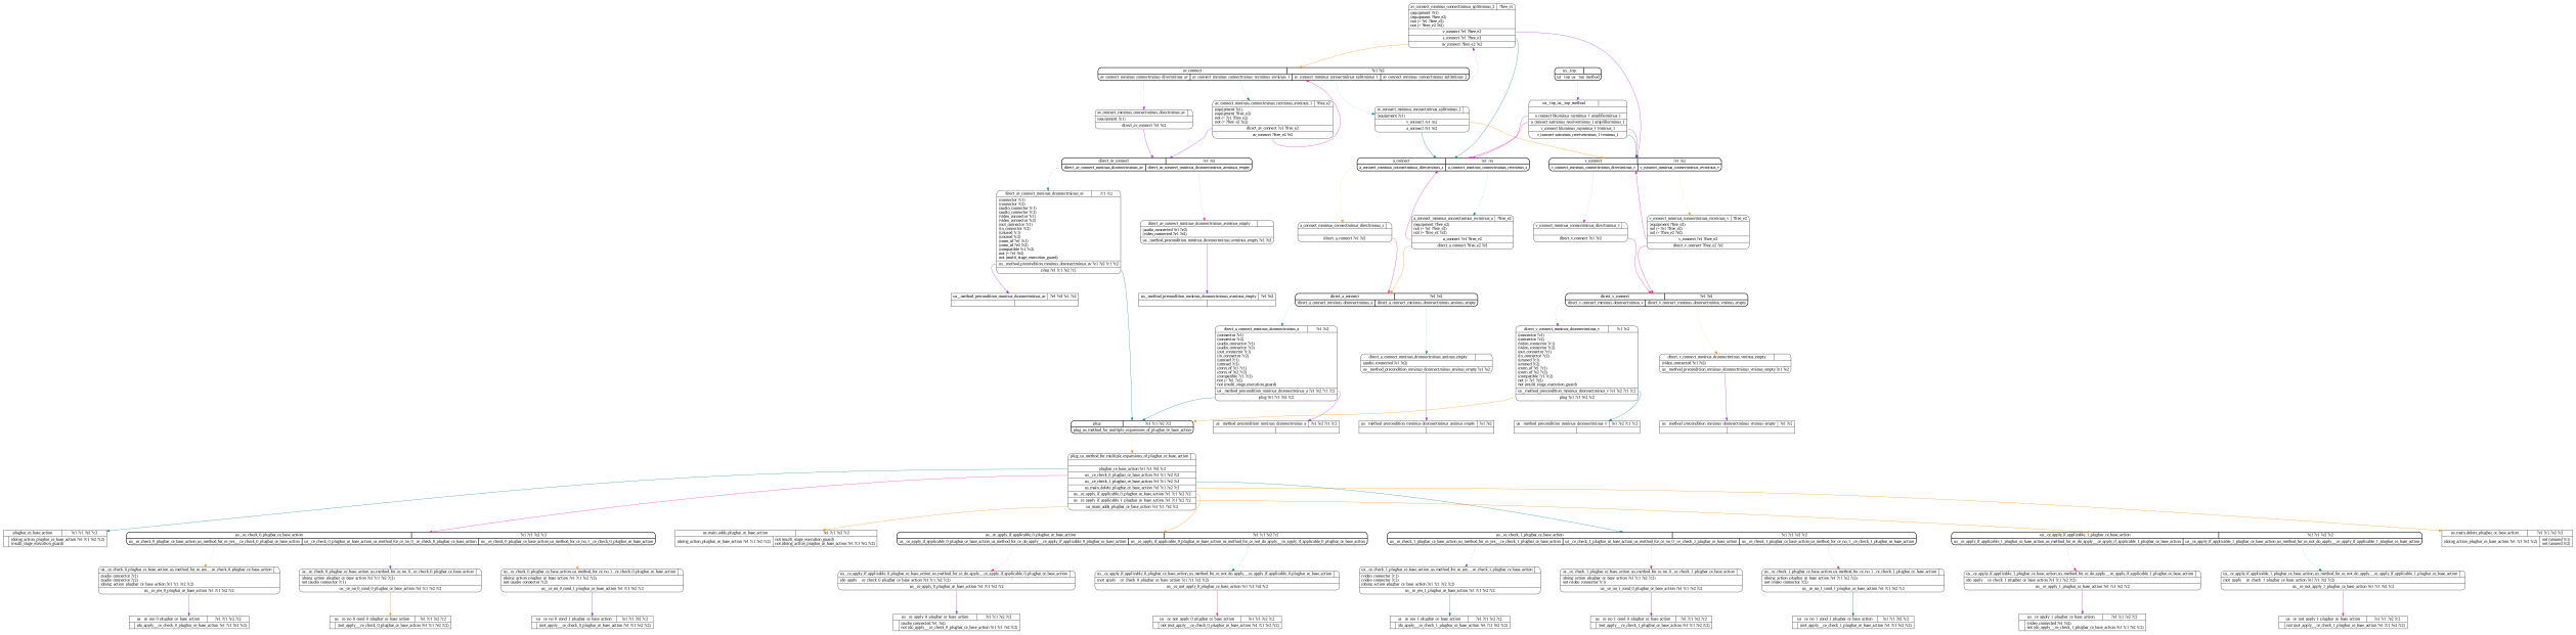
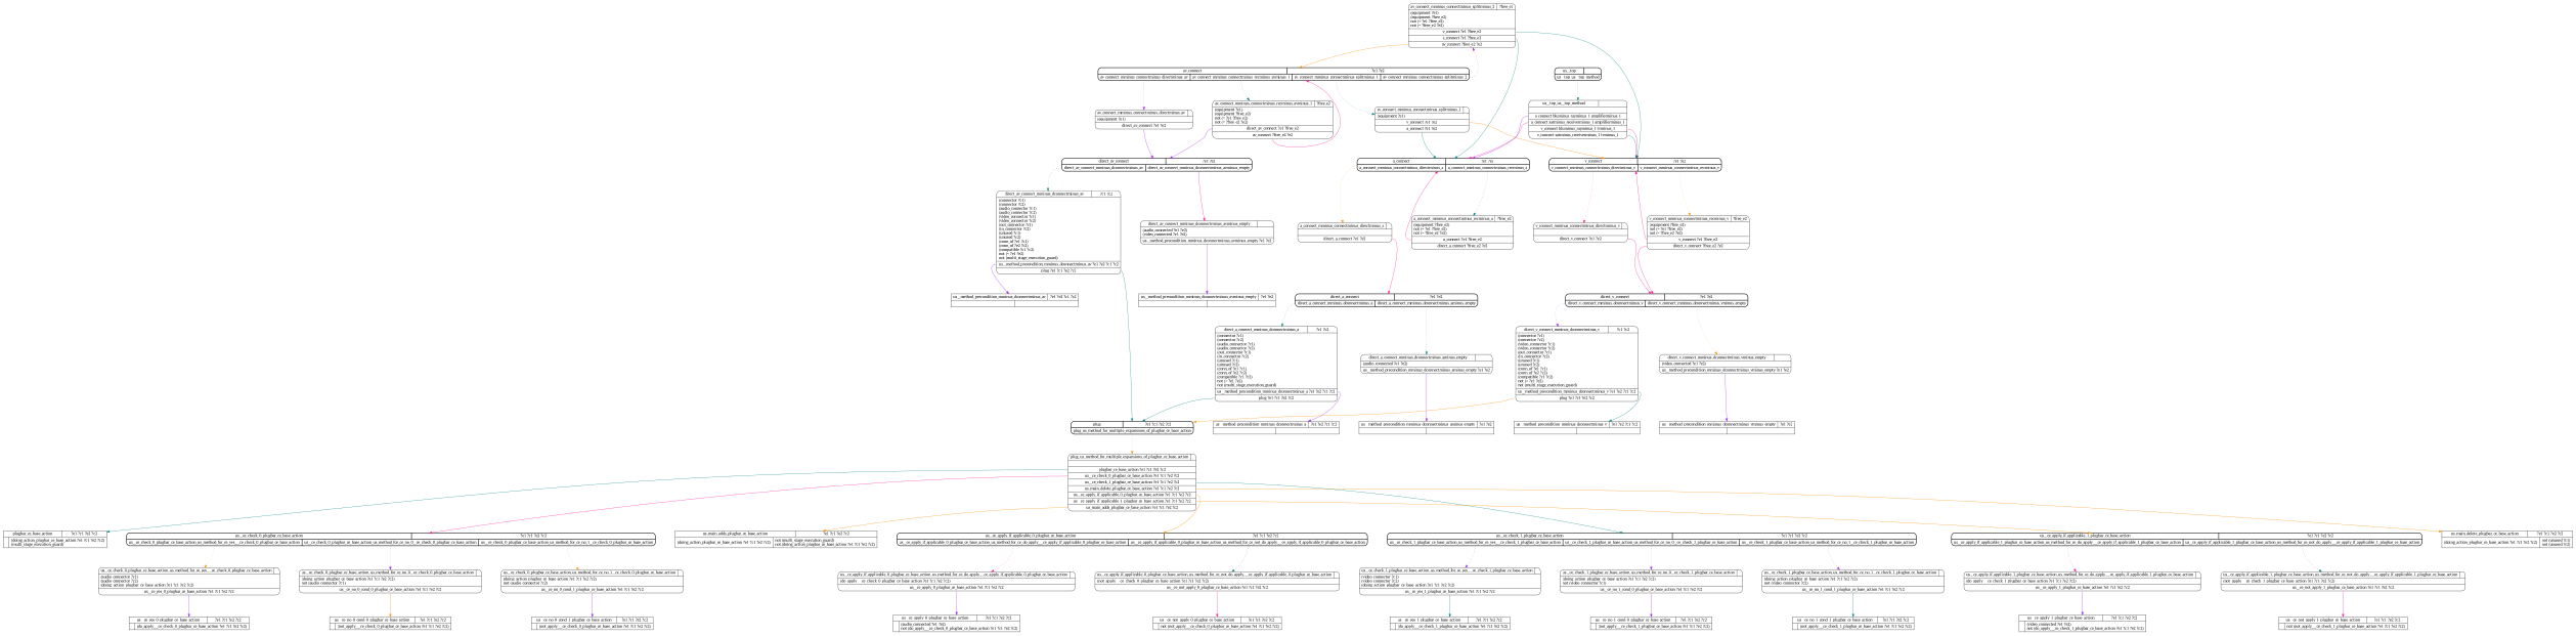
  digraph {
    fontname="PT Serif"
    nodesep=1
    ranksep=1
    node [fontname="PT Serif" shape=Mrecord]
    edge [color=purple fontname="PT Serif" tailport=n0]
    n1 [label="{{us__ce_yes_0_plugbar_ce_base_action|?e1 ?c1 ?e2 ?c2}|{|(do_apply___ce_check_0_plugbar_ce_base_action ?e1 ?c1 ?e2 ?c2)\l}}" shape=record]
    n2 [label="{{us__ce_no_0_cond_0_plugbar_ce_base_action|?e1 ?c1 ?e2 ?c2}|{|(not_apply___ce_check_0_plugbar_ce_base_action ?e1 ?c1 ?e2 ?c2)\l}}" shape=record]
    n3 [label="{{us__ce_no_0_cond_1_plugbar_ce_base_action|?e1 ?c1 ?e2 ?c2}|{|(not_apply___ce_check_0_plugbar_ce_base_action ?e1 ?c1 ?e2 ?c2)\l}}" shape=record]
    n4 [label="{{us__ce_apply_0_plugbar_ce_base_action|?e1 ?c1 ?e2 ?c2}|{|(audio_connected ?e1 ?e2)\lnot (do_apply___ce_check_0_plugbar_ce_base_action ?e1 ?c1 ?e2 ?c2)\l}}" shape=record]
    n5 [label="{{us__ce_not_apply_0_plugbar_ce_base_action|?e1 ?c1 ?e2 ?c2}|{|not (not_apply___ce_check_0_plugbar_ce_base_action ?e1 ?c1 ?e2 ?c2)\l}}" shape=record]
    n6 [label="{{us__ce_yes_1_plugbar_ce_base_action|?e1 ?c1 ?e2 ?c2}|{|(do_apply___ce_check_1_plugbar_ce_base_action ?e1 ?c1 ?e2 ?c2)\l}}" shape=record]
    n7 [label="{{us__ce_no_1_cond_0_plugbar_ce_base_action|?e1 ?c1 ?e2 ?c2}|{|(not_apply___ce_check_1_plugbar_ce_base_action ?e1 ?c1 ?e2 ?c2)\l}}" shape=record]
    n8 [label="{{us__ce_no_1_cond_1_plugbar_ce_base_action|?e1 ?c1 ?e2 ?c2}|{|(not_apply___ce_check_1_plugbar_ce_base_action ?e1 ?c1 ?e2 ?c2)\l}}" shape=record]
    n9 [label="{{us__ce_apply_1_plugbar_ce_base_action|?e1 ?c1 ?e2 ?c2}|{|(video_connected ?e1 ?e2)\lnot (do_apply___ce_check_1_plugbar_ce_base_action ?e1 ?c1 ?e2 ?c2)\l}}" shape=record]
    n10 [label="{{us__ce_not_apply_1_plugbar_ce_base_action|?e1 ?c1 ?e2 ?c2}|{|not (not_apply___ce_check_1_plugbar_ce_base_action ?e1 ?c1 ?e2 ?c2)\l}}" shape=record]
    n11 [label="{{us_main_delete_plugbar_ce_base_action|?e1 ?c1 ?e2 ?c2}|{(doing_action_plugbar_ce_base_action ?e1 ?c1 ?e2 ?c2)\l|not (unused ?c1)\lnot (unused ?c2)\l}}" shape=record]
    n12 [label="{{us_main_adds_plugbar_ce_base_action|?e1 ?c1 ?e2 ?c2}|{(doing_action_plugbar_ce_base_action ?e1 ?c1 ?e2 ?c2)\l|not (multi_stage_execution_guard)\lnot (doing_action_plugbar_ce_base_action ?e1 ?c1 ?e2 ?c2)\l}}" shape=record]
    n13 [label="{{plugbar_ce_base_action|?e1 ?c1 ?e2 ?c2}|{|(doing_action_plugbar_ce_base_action ?e1 ?c1 ?e2 ?c2)\l(multi_stage_execution_guard)\l}}" shape=record]
    n14 [label="{{us__method_precondition_mminus_dconnectminus_a|?e1 ?e2 ?c1 ?c2}|{|}}" shape=record]
    n15 [label="{{us__method_precondition_mminus_dconnectminus_aminus_empty|?e1 ?e2}|{|}}" shape=record]
    n16 [label="{{us__method_precondition_mminus_dconnectminus_av|?e1 ?e2 ?c1 ?c2}|{|}}" shape=record]
    n17 [label="{{us__method_precondition_mminus_dconnectminus_avminus_empty|?e1 ?e2}|{|}}" shape=record]
    n18 [label="{{us__method_precondition_mminus_dconnectminus_v|?e1 ?e2 ?c1 ?c2}|{|}}" shape=record]
    n19 [label="{{us__method_precondition_mminus_dconnectminus_vminus_empty|?e1 ?e2}|{|}}" shape=record]
    n20 [label="{{us__ce_check_0_plugbar_ce_base_action|?e1 ?c1 ?e2 ?c2}|{<n0>us__ce_check_0_plugbar_ce_base_action_us_method_for_ce_yes___ce_check_0_plugbar_ce_base_action|<n1>us__ce_check_0_plugbar_ce_base_action_us_method_for_ce_no_0__ce_check_0_plugbar_ce_base_action|<n2>us__ce_check_0_plugbar_ce_base_action_us_method_for_ce_no_1__ce_check_0_plugbar_ce_base_action}}" style=bold]
    n21 [label="{{us__ce_check_0_plugbar_ce_base_action_us_method_for_ce_yes___ce_check_0_plugbar_ce_base_action|}|(audio_connector ?c1)\l(audio_connector ?c2)\l(doing_action_plugbar_ce_base_action ?e1 ?c1 ?e2 ?c2)\l|<n0>us__ce_yes_0_plugbar_ce_base_action ?e1 ?c1 ?e2 ?c2}"]
    n22 [label="{{us__ce_check_0_plugbar_ce_base_action_us_method_for_ce_no_0__ce_check_0_plugbar_ce_base_action|}|(doing_action_plugbar_ce_base_action ?e1 ?c1 ?e2 ?c2)\lnot (audio_connector ?c1)\l|<n0>us__ce_no_0_cond_0_plugbar_ce_base_action ?e1 ?c1 ?e2 ?c2}"]
    n23 [label="{{us__ce_check_0_plugbar_ce_base_action_us_method_for_ce_no_1__ce_check_0_plugbar_ce_base_action|}|(doing_action_plugbar_ce_base_action ?e1 ?c1 ?e2 ?c2)\lnot (audio_connector ?c2)\l|<n0>us__ce_no_0_cond_1_plugbar_ce_base_action ?e1 ?c1 ?e2 ?c2}"]
    n24 [label="{{us__ce_apply_if_applicable_0_plugbar_ce_base_action|?e1 ?c1 ?e2 ?c2}|{<n0>us__ce_apply_if_applicable_0_plugbar_ce_base_action_us_method_for_ce_do_apply___ce_apply_if_applicable_0_plugbar_ce_base_action|<n1>us__ce_apply_if_applicable_0_plugbar_ce_base_action_us_method_for_ce_not_do_apply___ce_apply_if_applicable_0_plugbar_ce_base_action}}" style=bold]
    n25 [label="{{us__ce_apply_if_applicable_0_plugbar_ce_base_action_us_method_for_ce_do_apply___ce_apply_if_applicable_0_plugbar_ce_base_action|}|(do_apply___ce_check_0_plugbar_ce_base_action ?e1 ?c1 ?e2 ?c2)\l|<n0>us__ce_apply_0_plugbar_ce_base_action ?e1 ?c1 ?e2 ?c2}"]
    n26 [label="{{us__ce_apply_if_applicable_0_plugbar_ce_base_action_us_method_for_ce_not_do_apply___ce_apply_if_applicable_0_plugbar_ce_base_action|}|(not_apply___ce_check_0_plugbar_ce_base_action ?e1 ?c1 ?e2 ?c2)\l|<n0>us__ce_not_apply_0_plugbar_ce_base_action ?e1 ?c1 ?e2 ?c2}"]
    n27 [label="{{us__ce_check_1_plugbar_ce_base_action|?e1 ?c1 ?e2 ?c2}|{<n0>us__ce_check_1_plugbar_ce_base_action_us_method_for_ce_yes___ce_check_1_plugbar_ce_base_action|<n1>us__ce_check_1_plugbar_ce_base_action_us_method_for_ce_no_0__ce_check_1_plugbar_ce_base_action|<n2>us__ce_check_1_plugbar_ce_base_action_us_method_for_ce_no_1__ce_check_1_plugbar_ce_base_action}}" style=bold]
    n28 [label="{{us__ce_check_1_plugbar_ce_base_action_us_method_for_ce_yes___ce_check_1_plugbar_ce_base_action|}|(video_connector ?c1)\l(video_connector ?c2)\l(doing_action_plugbar_ce_base_action ?e1 ?c1 ?e2 ?c2)\l|<n0>us__ce_yes_1_plugbar_ce_base_action ?e1 ?c1 ?e2 ?c2}"]
    n29 [label="{{us__ce_check_1_plugbar_ce_base_action_us_method_for_ce_no_0__ce_check_1_plugbar_ce_base_action|}|(doing_action_plugbar_ce_base_action ?e1 ?c1 ?e2 ?c2)\lnot (video_connector ?c1)\l|<n0>us__ce_no_1_cond_0_plugbar_ce_base_action ?e1 ?c1 ?e2 ?c2}"]
    n30 [label="{{us__ce_check_1_plugbar_ce_base_action_us_method_for_ce_no_1__ce_check_1_plugbar_ce_base_action|}|(doing_action_plugbar_ce_base_action ?e1 ?c1 ?e2 ?c2)\lnot (video_connector ?c2)\l|<n0>us__ce_no_1_cond_1_plugbar_ce_base_action ?e1 ?c1 ?e2 ?c2}"]
    n31 [label="{{us__ce_apply_if_applicable_1_plugbar_ce_base_action|?e1 ?c1 ?e2 ?c2}|{<n0>us__ce_apply_if_applicable_1_plugbar_ce_base_action_us_method_for_ce_do_apply___ce_apply_if_applicable_1_plugbar_ce_base_action|<n1>us__ce_apply_if_applicable_1_plugbar_ce_base_action_us_method_for_ce_not_do_apply___ce_apply_if_applicable_1_plugbar_ce_base_action}}" style=bold]
    n32 [label="{{us__ce_apply_if_applicable_1_plugbar_ce_base_action_us_method_for_ce_do_apply___ce_apply_if_applicable_1_plugbar_ce_base_action|}|(do_apply___ce_check_1_plugbar_ce_base_action ?e1 ?c1 ?e2 ?c2)\l|<n0>us__ce_apply_1_plugbar_ce_base_action ?e1 ?c1 ?e2 ?c2}"]
    n33 [label="{{us__ce_apply_if_applicable_1_plugbar_ce_base_action_us_method_for_ce_not_do_apply___ce_apply_if_applicable_1_plugbar_ce_base_action|}|(not_apply___ce_check_1_plugbar_ce_base_action ?e1 ?c1 ?e2 ?c2)\l|<n0>us__ce_not_apply_1_plugbar_ce_base_action ?e1 ?c1 ?e2 ?c2}"]
    n34 [label="{{plug|?e1 ?c1 ?e2 ?c2}|{<n0>plug_us_method_for_multiple_expansions_of_plugbar_ce_base_action}}" style=bold]
    n35 [label="{{plug_us_method_for_multiple_expansions_of_plugbar_ce_base_action|}||<n0>plugbar_ce_base_action ?e1 ?c1 ?e2 ?c2|<n1>us__ce_check_0_plugbar_ce_base_action ?e1 ?c1 ?e2 ?c2|<n2>us__ce_check_1_plugbar_ce_base_action ?e1 ?c1 ?e2 ?c2|<n3>us_main_delete_plugbar_ce_base_action ?e1 ?c1 ?e2 ?c2|<n4>us__ce_apply_if_applicable_0_plugbar_ce_base_action ?e1 ?c1 ?e2 ?c2|<n5>us__ce_apply_if_applicable_1_plugbar_ce_base_action ?e1 ?c1 ?e2 ?c2|<n6>us_main_adds_plugbar_ce_base_action ?e1 ?c1 ?e2 ?c2}"]
    n36 [label="{{a_connect|?e1 ?e2}|{<n0>a_connect_mminus_connectminus_directminus_a|<n1>a_connect_mminus_connectminus_recminus_a}}" style=bold]
    n37 [label="{{a_connect_mminus_connectminus_directminus_a|}||<n0>direct_a_connect ?e1 ?e2}"]
    n38 [label="{{a_connect_mminus_connectminus_recminus_a|?free_e2}|(equipment ?free_e2)\lnot (= ?e1 ?free_e2)\lnot (= ?free_e2 ?e2)\l|<n0>a_connect ?e1 ?free_e2|<n1>direct_a_connect ?free_e2 ?e2}"]
    n39 [label="{{direct_a_connect|?e1 ?e2}|{<n0>direct_a_connect_mminus_dconnectminus_a|<n1>direct_a_connect_mminus_dconnectminus_aminus_empty}}" style=bold]
    n40 [label="{{direct_a_connect_mminus_dconnectminus_a|?c1 ?c2}|(connector ?c1)\l(connector ?c2)\l(audio_connector ?c1)\l(audio_connector ?c2)\l(out_connector ?c1)\l(in_connector ?c2)\l(unused ?c1)\l(unused ?c2)\l(conn_of ?e1 ?c1)\l(conn_of ?e2 ?c2)\l(compatible ?c1 ?c2)\lnot (= ?e1 ?e2)\lnot (multi_stage_execution_guard)\l|<n0>us__method_precondition_mminus_dconnectminus_a ?e1 ?e2 ?c1 ?c2|<n1>plug ?e1 ?c1 ?e2 ?c2}"]
    n41 [label="{{direct_a_connect_mminus_dconnectminus_aminus_empty|}|(audio_connected ?e1 ?e2)\l|<n0>us__method_precondition_mminus_dconnectminus_aminus_empty ?e1 ?e2}"]
    n42 [label="{{v_connect|?e1 ?e2}|{<n0>v_connect_mminus_connectminus_directminus_v|<n1>v_connect_mminus_connectminus_recminus_v}}" style=bold]
    n43 [label="{{v_connect_mminus_connectminus_directminus_v|}||<n0>direct_v_connect ?e1 ?e2}"]
    n44 [label="{{v_connect_mminus_connectminus_recminus_v|?free_e2}|(equipment ?free_e2)\lnot (= ?e1 ?free_e2)\lnot (= ?free_e2 ?e2)\l|<n0>v_connect ?e1 ?free_e2|<n1>direct_v_connect ?free_e2 ?e2}"]
    n45 [label="{{direct_v_connect|?e1 ?e2}|{<n0>direct_v_connect_mminus_dconnectminus_v|<n1>direct_v_connect_mminus_dconnectminus_vminus_empty}}" style=bold]
    n46 [label="{{direct_v_connect_mminus_dconnectminus_v|?c1 ?c2}|(connector ?c1)\l(connector ?c2)\l(video_connector ?c1)\l(video_connector ?c2)\l(out_connector ?c1)\l(in_connector ?c2)\l(unused ?c1)\l(unused ?c2)\l(conn_of ?e1 ?c1)\l(conn_of ?e2 ?c2)\l(compatible ?c1 ?c2)\lnot (= ?e1 ?e2)\lnot (multi_stage_execution_guard)\l|<n0>us__method_precondition_mminus_dconnectminus_v ?e1 ?e2 ?c1 ?c2|<n1>plug ?e1 ?c1 ?e2 ?c2}"]
    n47 [label="{{direct_v_connect_mminus_dconnectminus_vminus_empty|}|(video_connected ?e1 ?e2)\l|<n0>us__method_precondition_mminus_dconnectminus_vminus_empty ?e1 ?e2}"]
    n48 [label="{{av_connect|?e1 ?e2}|{<n0>av_connect_mminus_connectminus_directminus_av|<n1>av_connect_mminus_connectminus_recminus_avminus_1|<n2>av_connect_mminus_connectminus_splitminus_1|<n3>av_connect_mminus_connectminus_splitminus_2}}" style=bold]
    n49 [label="{{av_connect_mminus_connectminus_directminus_av|}|(equipment ?e1)\l|<n0>direct_av_connect ?e1 ?e2}"]
    n50 [label="{{av_connect_mminus_connectminus_recminus_avminus_1|?free_e2}|(equipment ?e1)\l(equipment ?free_e2)\lnot (= ?e1 ?free_e2)\lnot (= ?free_e2 ?e2)\l|<n0>direct_av_connect ?e1 ?free_e2|<n1>av_connect ?free_e2 ?e2}"]
    n51 [label="{{av_connect_mminus_connectminus_splitminus_1|}|(equipment ?e1)\l|<n0>v_connect ?e1 ?e2|<n1>a_connect ?e1 ?e2}"]
    n52 [label="{{av_connect_mminus_connectminus_splitminus_2|?free_e2}|(equipment ?e1)\l(equipment ?free_e2)\lnot (= ?e1 ?free_e2)\lnot (= ?free_e2 ?e2)\l|<n0>v_connect ?e1 ?free_e2|<n1>a_connect ?e1 ?free_e2|<n2>av_connect ?free_e2 ?e2}"]
    n53 [label="{{direct_av_connect|?e1 ?e2}|{<n0>direct_av_connect_mminus_dconnectminus_av|<n1>direct_av_connect_mminus_dconnectminus_avminus_empty}}" style=bold]
    n54 [label="{{direct_av_connect_mminus_dconnectminus_av|?c1 ?c2}|(connector ?c1)\l(connector ?c2)\l(audio_connector ?c1)\l(audio_connector ?c2)\l(video_connector ?c1)\l(video_connector ?c2)\l(out_connector ?c1)\l(in_connector ?c2)\l(unused ?c1)\l(unused ?c2)\l(conn_of ?e1 ?c1)\l(conn_of ?e2 ?c2)\l(compatible ?c1 ?c2)\lnot (= ?e1 ?e2)\lnot (multi_stage_execution_guard)\l|<n0>us__method_precondition_mminus_dconnectminus_av ?e1 ?e2 ?c1 ?c2|<n1>plug ?e1 ?c1 ?e2 ?c2}"]
    n55 [label="{{direct_av_connect_mminus_dconnectminus_avminus_empty|}|(audio_connected ?e1 ?e2)\l(video_connected ?e1 ?e2)\l|<n0>us__method_precondition_mminus_dconnectminus_avminus_empty ?e1 ?e2}"]
    n56 [label="{{us__top|}|{<n0>us__top_us__top_method}}" style=bold]
    n57 [label="{{us__top_us__top_method|}||<n0>a_connect bluminus_rayminus_1 amplifierminus_1|<n1>a_connect satminus_receiverminus_1 amplifierminus_1|<n2>v_connect bluminus_rayminus_1 tvminus_1|<n3>v_connect satminus_receiverminus_1 tvminus_1}"]
    n20 -> n21 [color=darkorange style=dotted]
    n20 -> n22 [style=dotted tailport=n1]
    n20 -> n23 [color=darkorange style=dotted tailport=n2]
    n21 -> n1
    n22 -> n2 [color=darkorange]
    n23 -> n3
    n24 -> n25 [color=deeppink style=dotted]
    n24 -> n26 [color=teal style=dotted tailport=n1]
    n25 -> n4
    n26 -> n5 [color=deeppink]
    n27 -> n28 [style=dotted]
    n27 -> n29 [style=dotted tailport=n1]
    n27 -> n30 [style=dotted tailport=n2]
    n28 -> n6 [color=teal]
    n29 -> n7
    n30 -> n8 [color=teal]
    n31 -> n32 [color=deeppink style=dotted]
    n31 -> n33 [color=teal style=dotted tailport=n1]
    n32 -> n9
    n33 -> n10 [color=deeppink]
    n34 -> n35 [color=darkorange style=dotted]
    n35 -> n11 [color=darkorange tailport=n3]
    n35 -> n12 [color=darkorange tailport=n6]
    n35 -> n13 [color=teal]
    n35 -> n20 [color=deeppink tailport=n1]
    n35 -> n24 [color=darkorange tailport=n4]
    n35 -> n27 [color=teal tailport=n2]
    n35 -> n31 [color=darkorange tailport=n5]
    n36 -> n37 [color=darkorange style=dotted]
    n36 -> n38 [color=teal style=dotted tailport=n1]
    n37 -> n39 [color=deeppink]
    n38 -> n36 [color=deeppink]
-   n38 -> n39 [color=darkorange tailport=n1]
    n39 -> n40 [color=teal style=dotted]
    n39 -> n41 [color=teal style=dotted tailport=n1]
    n40 -> n14
    n40 -> n34 [color=teal tailport=n1]
    n41 -> n15
    n42 -> n43 [color=deeppink style=dotted]
    n42 -> n44 [color=darkorange style=dotted tailport=n1]
    n43 -> n45 [color=deeppink]
    n44 -> n42 [color=deeppink]
    n44 -> n45 [color=deeppink tailport=n1]
    n45 -> n46 [style=dotted]
    n45 -> n47 [color=darkorange style=dotted tailport=n1]
    n46 -> n18 [color=teal]
    n46 -> n34 [color=darkorange tailport=n1]
    n47 -> n19
    n48 -> n49 [style=dotted]
    n48 -> n50 [color=teal style=dotted tailport=n1]
    n48 -> n51 [color=teal style=dotted tailport=n2]
    n48 -> n52 [style=dotted tailport=n3]
    n49 -> n53
    n50 -> n48 [color=deeppink tailport=n1]
    n50 -> n53
    n51 -> n36 [color=teal tailport=n1]
    n51 -> n42 [color=darkorange]
    n52 -> n36 [color=teal tailport=n1]
-   n52 -> n42
+   n52 -> n42 [color=teal]
    n52 -> n48 [color=darkorange tailport=n2]
    n53 -> n54 [color=teal style=dotted]
-   n53 -> n55 [color=deeppink style=dotted tailport=n1]
+   n53 -> n55 [color=deeppink style=solid tailport=n1]
    n54 -> n16
    n54 -> n34 [color=teal tailport=n1]
    n55 -> n17
-   n56 -> n57 [style=dotted]
+   n56 -> n57 [color=teal style=dotted]
    n57 -> n36
    n57 -> n36 [color=deeppink tailport=n1]
    n57 -> n42 [color=deeppink tailport=n2]
    n57 -> n42 [color=teal tailport=n3]
  }
